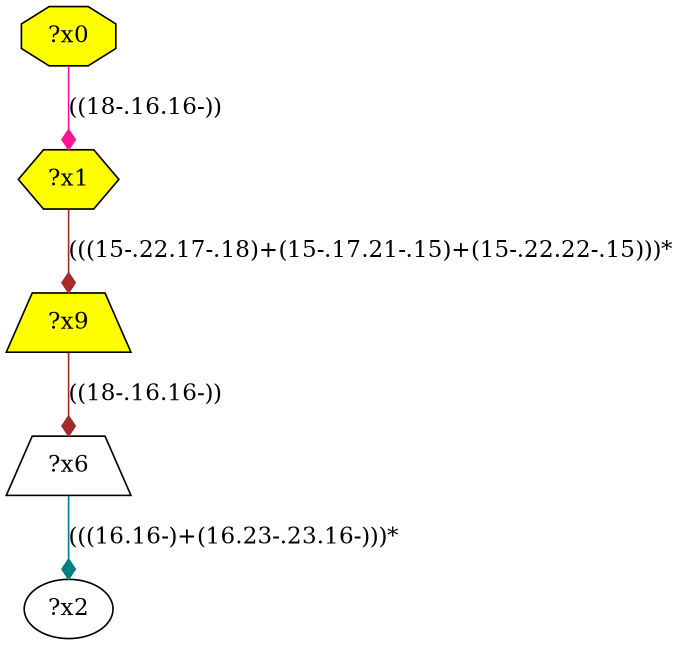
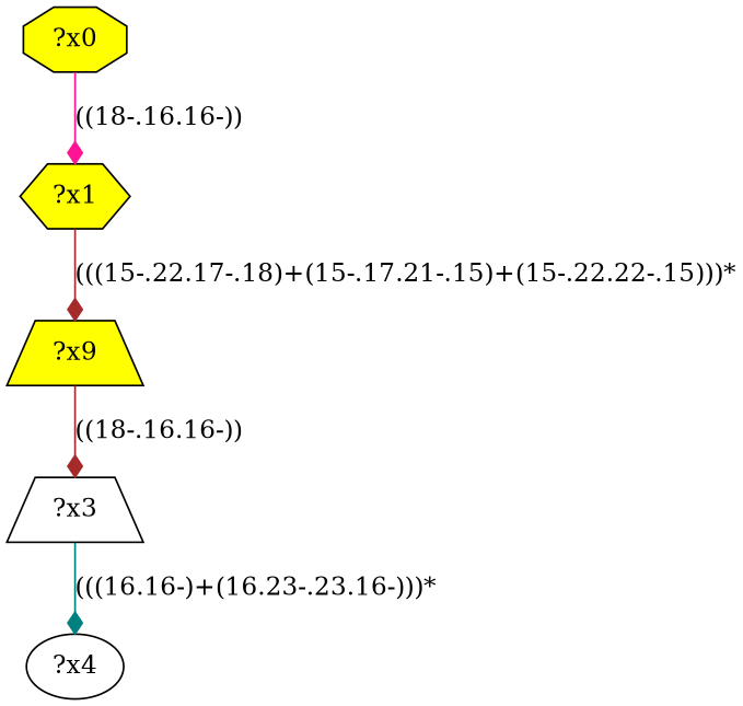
  digraph {
    node [fillcolor=yellow shape=trapezium style="filled,"]
    edge [arrowhead=diamond color=brown]
    n1 [label="?x0" shape=octagon]
    n2 [label="?x1" shape=hexagon]
    n3 [label="?x9"]
-   n4 [label="?x6" fillcolor="" style=""]
-   n5 [label="?x2" shape=ellipse fillcolor="" style=""]
+   n4 [label="?x3" fillcolor="" style=""]
+   n5 [label="?x4" shape=ellipse fillcolor="" style=""]
    n1 -> n2 [color=deeppink label="((18-.16.16-))"]
    n2 -> n3 [label="(((15-.22.17-.18)+(15-.17.21-.15)+(15-.22.22-.15)))*"]
    n3 -> n4 [label="((18-.16.16-))"]
    n4 -> n5 [color=teal label="(((16.16-)+(16.23-.23.16-)))*"]
  }
